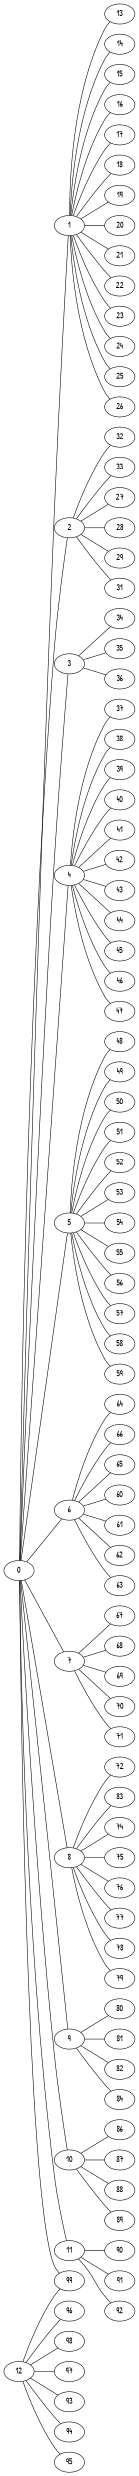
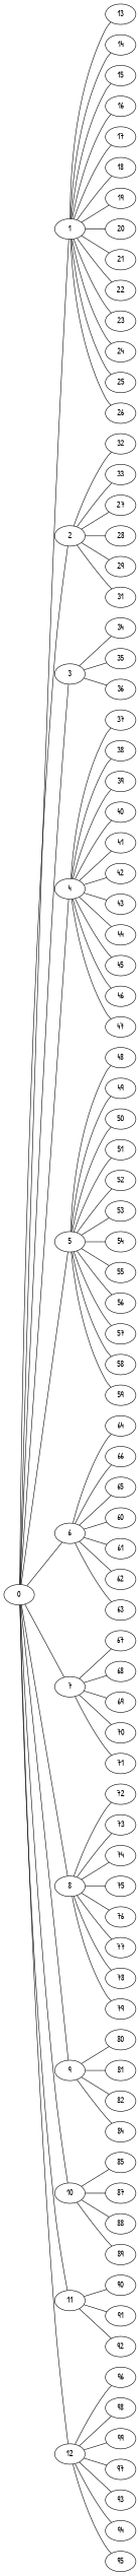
  graph {
    fontname="Patrick Hand"
    rankdir=LR
    node [fontname="Patrick Hand"]
    edge [fontname="Patrick Hand"]
    0
    1
    2
    3
    4
    5
    6
    7
    8
    9
    10
    11
    12
    13
    14
    15
    16
    17
    18
    19
    20
    21
    22
    23
    24
    25
    26
    32
    33
    27
    28
    29
    31
    34
    35
    36
    37
    38
    39
    40
    41
    42
    43
    44
    45
    46
    47
    48
    49
    50
    51
    52
    53
    54
    55
    56
    57
    58
    59
    64
    66
    65
    60
    61
    62
    63
    67
    68
    69
    70
    71
    72
-   73 [label=83]
+   73
    74
    75
    76
    77
    78
    79
    80
    81
    82
    84
-   86
+   86 [label=85]
    87
    88
    89
    90
    91
    92
    96
    98
    99
    97
    93
    94
    95
    0 -- 1
    0 -- 2
    0 -- 3
    0 -- 4
    0 -- 5
    0 -- 6
    0 -- 7
    0 -- 8
    0 -- 9
    0 -- 10
    0 -- 11
-   0 -- 99
+   0 -- 12
    1 -- 13
    1 -- 14
    1 -- 15
    1 -- 16
    1 -- 17
    1 -- 18
    1 -- 19
    1 -- 20
    1 -- 21
    1 -- 22
    1 -- 23
    1 -- 24
    1 -- 25
    1 -- 26
    2 -- 32
    2 -- 33
    2 -- 27
    2 -- 28
    2 -- 29
    2 -- 31
    3 -- 34
    3 -- 35
    3 -- 36
    4 -- 37
    4 -- 38
    4 -- 39
    4 -- 40
    4 -- 41
    4 -- 42
    4 -- 43
    4 -- 44
    4 -- 45
    4 -- 46
    4 -- 47
    5 -- 48
    5 -- 49
    5 -- 50
    5 -- 51
    5 -- 52
    5 -- 53
    5 -- 54
    5 -- 55
    5 -- 56
    5 -- 57
    5 -- 58
    5 -- 59
    6 -- 64
    6 -- 66
    6 -- 65
    6 -- 60
    6 -- 61
    6 -- 62
    6 -- 63
    7 -- 67
    7 -- 68
    7 -- 69
    7 -- 70
    7 -- 71
    8 -- 72
    8 -- 73
    8 -- 74
    8 -- 75
    8 -- 76
    8 -- 77
    8 -- 78
    8 -- 79
    9 -- 80
    9 -- 81
    9 -- 82
    9 -- 84
    10 -- 86
    10 -- 87
    10 -- 88
    10 -- 89
    11 -- 90
    11 -- 91
    11 -- 92
    12 -- 96
    12 -- 98
    12 -- 99
    12 -- 97
    12 -- 93
    12 -- 94
    12 -- 95
  }
